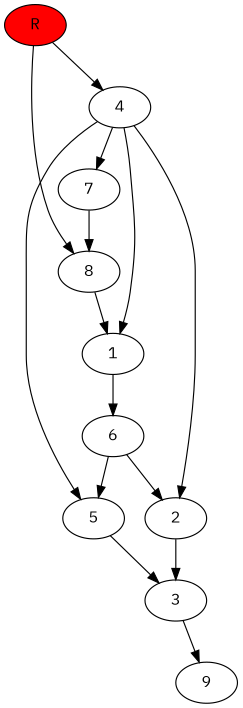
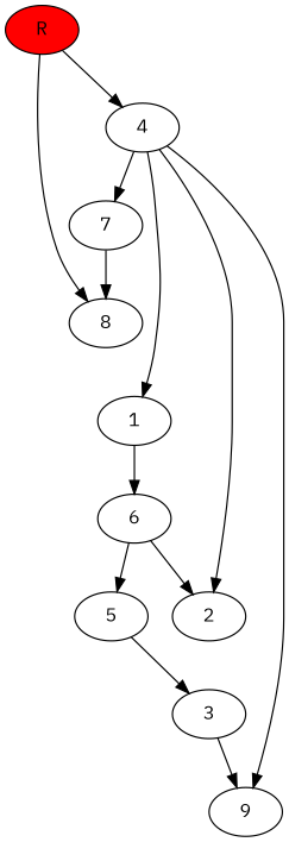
  digraph {
    fontname="IBM Plex Mono"
    node [fontname="IBM Plex Mono"]
    edge [fontname="IBM Plex Mono"]
    1
    6
    2
    5
    3
    9
    4
    7
    8
    R [fillcolor="#ff0000" style=filled]
    1 -> 6
    6 -> 2
    6 -> 5
-   2 -> 3
    5 -> 3
    3 -> 9
    4 -> 1
    4 -> 2
-   4 -> 5
+   4 -> 9
    4 -> 7
    7 -> 8
-   8 -> 1
    R -> 4
    R -> 8
  }
